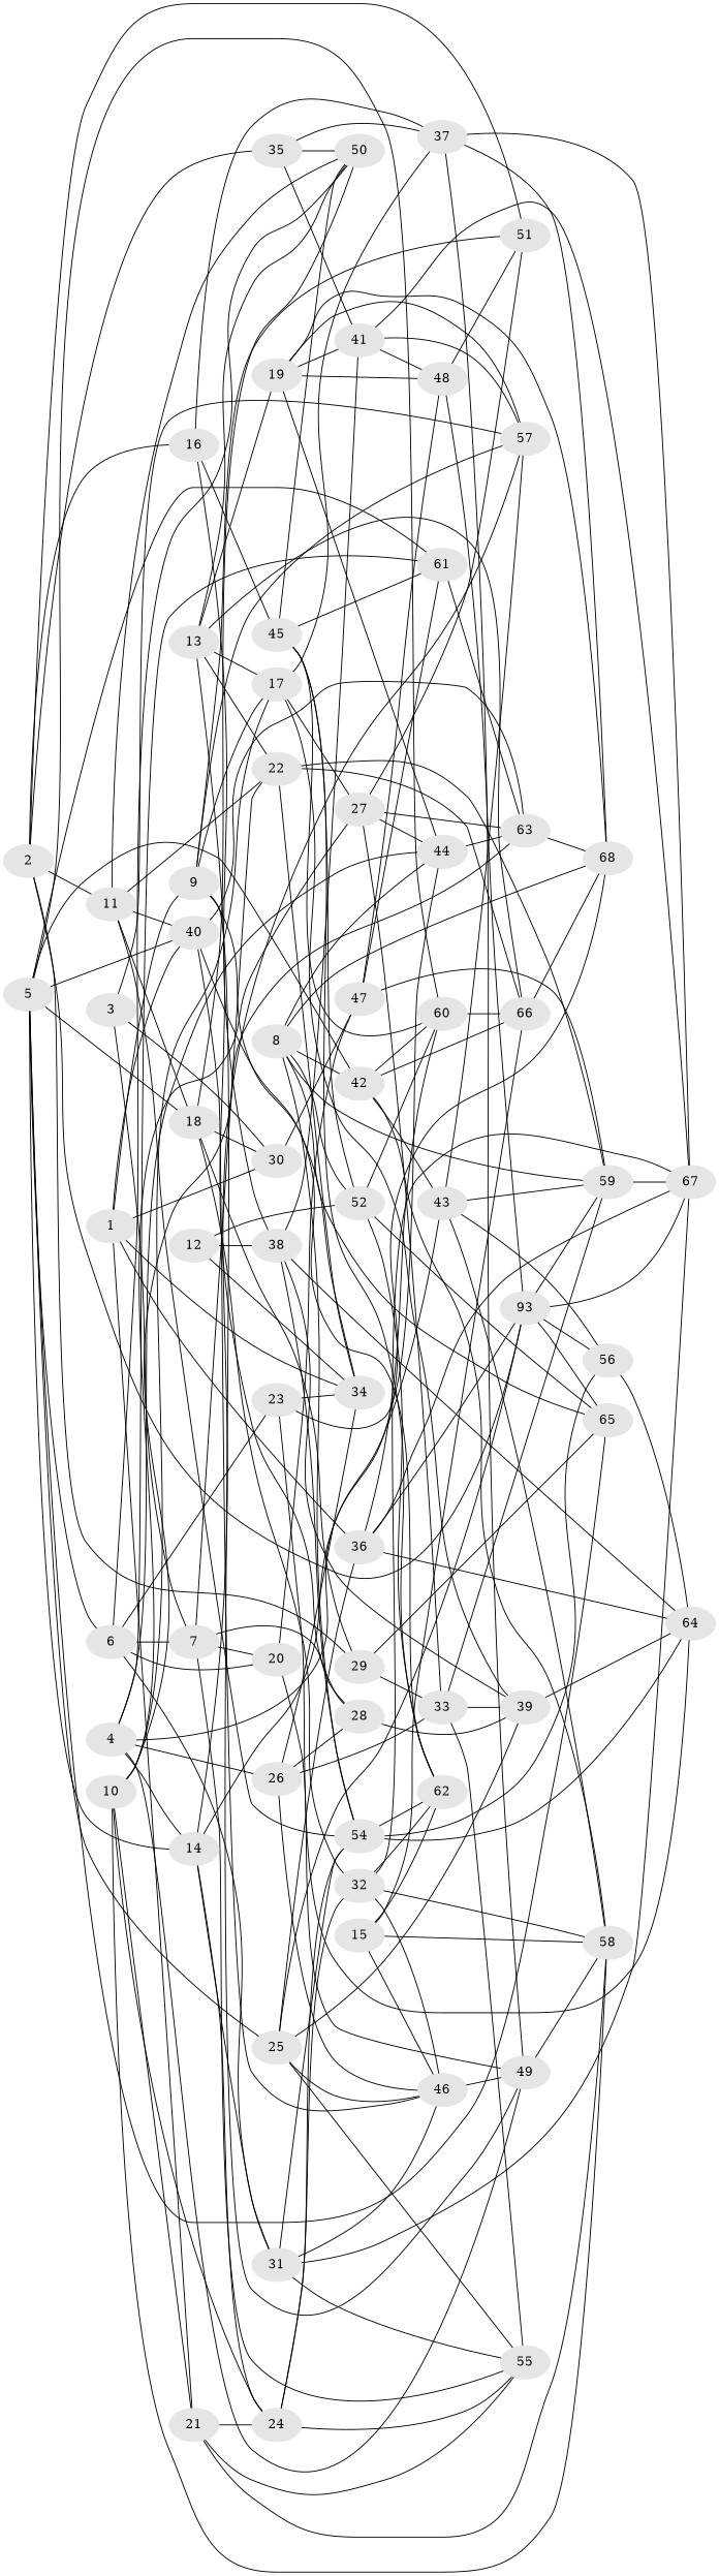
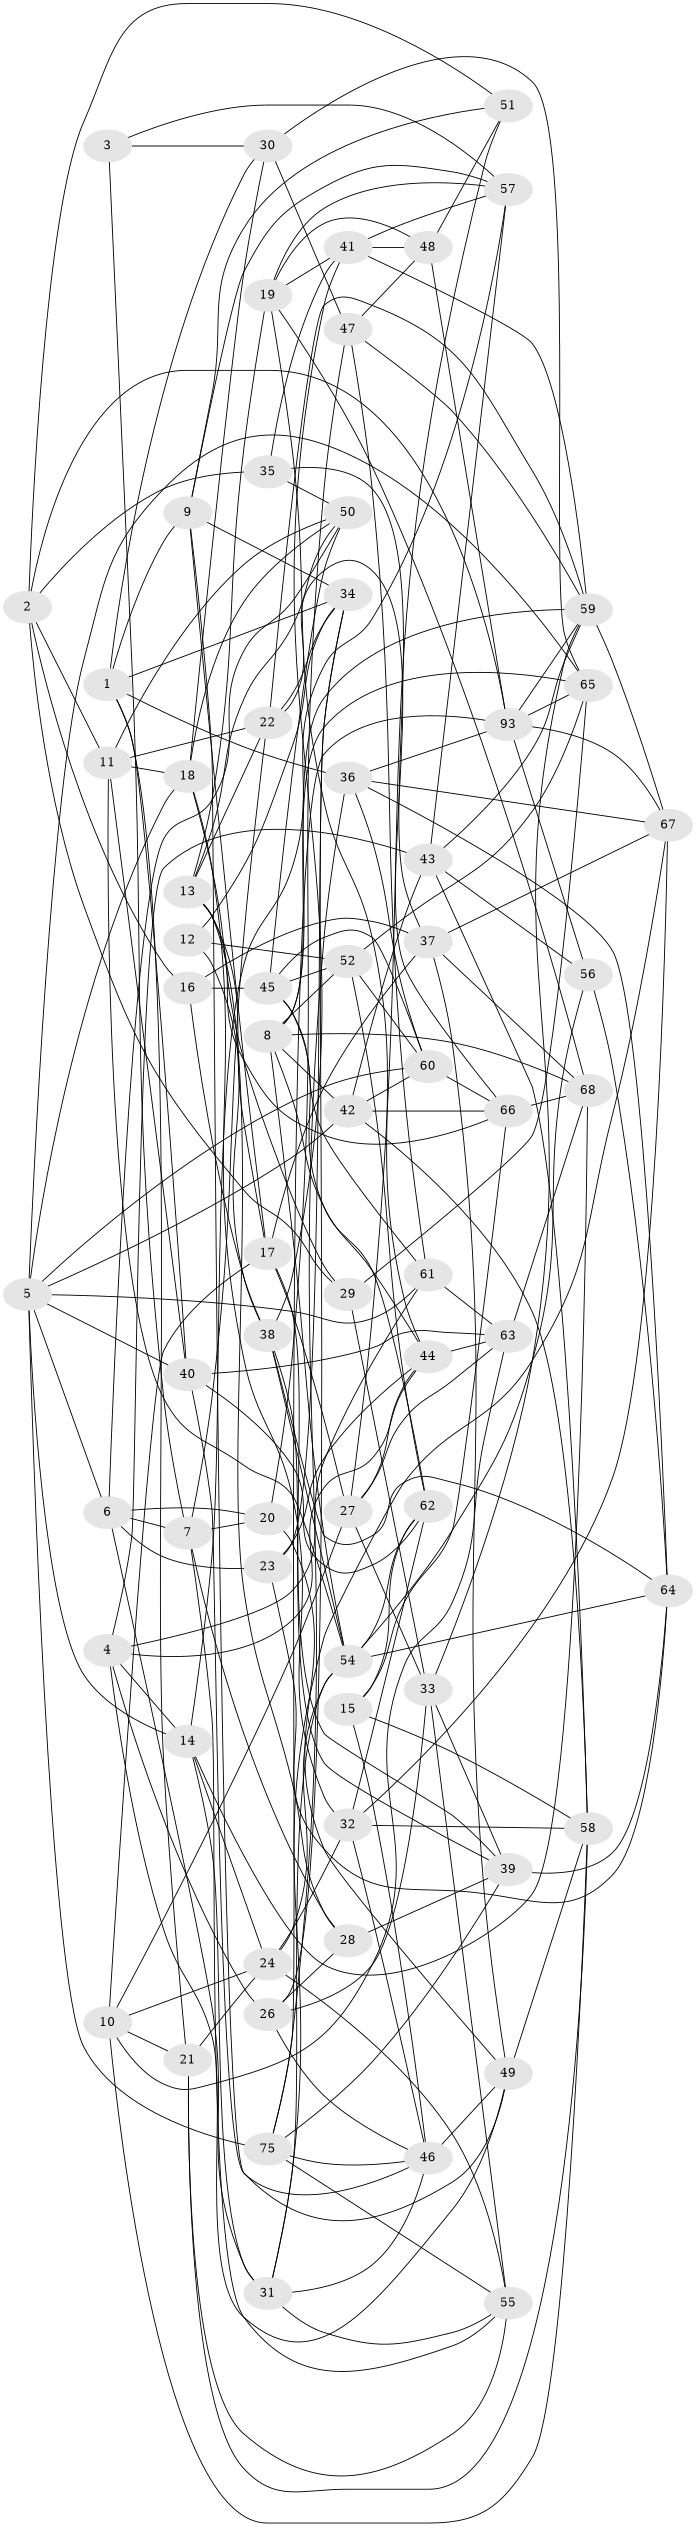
  graph {
    rankdir=LR
    node [color=gray90 style=filled]
    edge [weight=1.0]
    1
    9
    21
    30
    34
    36
    40
    51
    57
    49
    17
    55
    24
    58
    65
    47
    n17 [label=93]
    60
    64
    67
    63
    46
    62
    2
    11
    16
    29
    35
    18
    50
    22
    54
    38
    37
    45
    33
    41
    59
    56
    3
    7
    20
    28
    4
    14
    26
    43
    44
    61
    31
    68
    5
    6
-   25
+   25 [label=75]
    42
    23
    32
    39
    66
    8
    52
    27
    10
    12
    13
    19
    48
    15
    1 -- 9
    1 -- 21
    1 -- 30
    1 -- 34
    1 -- 36
    1 -- 40
    9 -- 34
    9 -- 51
    9 -- 57
    9 -- 49
    9 -- 17
    21 -- 55
    21 -- 24
    21 -- 58
+   30 -- 65
    30 -- 47
    36 -- n17
    36 -- 60
    36 -- 64
    36 -- 67
    40 -- 63
    40 -- 46
    40 -- 62
    49 -- 58
    17 -- 37
    17 -- 39
    17 -- 27
    24 -- 55
    24 -- 54
    24 -- 32
    47 -- 59
    47 -- 61
    47 -- 48
    n17 -- 65
    n17 -- 67
    n17 -- 59
    n17 -- 56
    60 -- 66
    63 -- 68
    46 -- 49
    2 -- 51
    2 -- n17
    2 -- 11
    2 -- 16
    2 -- 29
    2 -- 35
    11 -- 40
    11 -- 18
    11 -- 50
    11 -- 22
    11 -- 54
    16 -- 38
    16 -- 37
    16 -- 45
    29 -- 65
    29 -- 33
    35 -- 50
    35 -- 37
    35 -- 41
    18 -- 30
    18 -- 29
    18 -- 50
    18 -- 32
    22 -- 34
    22 -- 59
    22 -- 66
    54 -- 64
    54 -- 62
    54 -- 56
    38 -- 64
    38 -- 54
    38 -- 41
    38 -- 39
    37 -- 49
    37 -- 67
    37 -- 68
    45 -- 60
    45 -- 62
    45 -- 50
    45 -- 61
    45 -- 52
    33 -- 55
    33 -- 59
    33 -- 39
    41 -- 57
-   41 -- 67
+   41 -- 59
    41 -- 48
    59 -- 67
    56 -- 64
    3 -- 30 [weight=2.0]
    3 -- 57
    3 -- 7
    7 -- 55
    7 -- 22
    7 -- 20
    7 -- 28
    20 -- 49
    20 -- 47
    28 -- 39
    4 -- 49
    4 -- 14
    4 -- 26
    4 -- 43
    4 -- 44
    4 -- 61
    14 -- 57
    14 -- 24
    14 -- 31
    14 -- 68
    26 -- 34
    26 -- 46 [weight=2.0]
    26 -- 33
    26 -- 28
    43 -- 57
    43 -- 58
    43 -- 59
    43 -- 56
    44 -- 63
    61 -- 63
    31 -- 55
    31 -- 67
    31 -- 46
    31 -- 54
    5 -- 40
    5 -- 65
    5 -- 60
    5 -- 18
    5 -- 14
    5 -- 61 [weight=2.0]
    5 -- 6
    5 -- 25
    5 -- 42
    6 -- 50
    6 -- 7
    6 -- 20
    6 -- 31
    6 -- 23
    25 -- 36
    25 -- 55
    25 -- n17
    25 -- 46
    25 -- 39
    42 -- 58
    42 -- 60
    42 -- 43
    42 -- 66
    23 -- 34
    23 -- 64
    23 -- 44
    32 -- 58
    32 -- 67
    32 -- 46
    32 -- 62
    39 -- 64
    66 -- 68
    8 -- 65
    8 -- 54
    8 -- 59
    8 -- 44
    8 -- 68
    8 -- 42
    8 -- 52
    52 -- 65
    52 -- 60
    52 -- 62
    27 -- 51
    27 -- 63
    27 -- 33
    27 -- 44
    10 -- 21
    10 -- 17
    10 -- 24
    10 -- 58
    10 -- 63
    10 -- 27
    12 -- 34
    12 -- 38
    12 -- 52
    13 -- 17
    13 -- 50
    13 -- 22
    13 -- 28
    13 -- 66
    13 -- 19
    19 -- 57
    19 -- 41
    19 -- 44
    19 -- 68
    19 -- 48
    48 -- 51
    48 -- n17
    15 -- 58
    15 -- 46
    15 -- 62
    15 -- 66
  }
